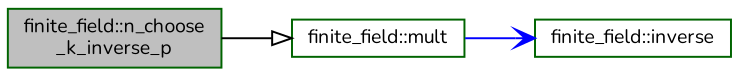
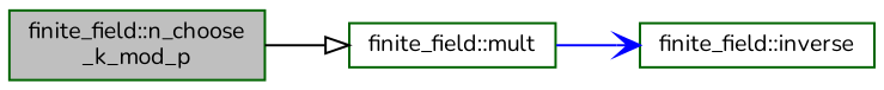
  digraph {
    fontname=Nunito
    rankdir=LR
    node [color=darkgreen fillcolor=white fontname=Nunito fontsize=10 shape=record style=filled]
    edge [fontname=Nunito fontsize=10 labelfontname=Helvetica labelfontsize=10 style=solid]
-   n1 [fillcolor=grey75 fontcolor=black height=0.2 label="finite_field::n_choose\l_k_inverse_p" width=0.4]
+   n1 [fillcolor=grey75 fontcolor=black height=0.2 label="finite_field::n_choose\l_k_mod_p" width=0.4]
    n2 [height=0.2 label="finite_field::mult" width=0.4]
    n3 [height=0.2 label="finite_field::inverse" width=0.4]
    n1 -> n2 [arrowhead=onormal color=black]
    n2 -> n3 [arrowhead=vee color=blue]
  }
